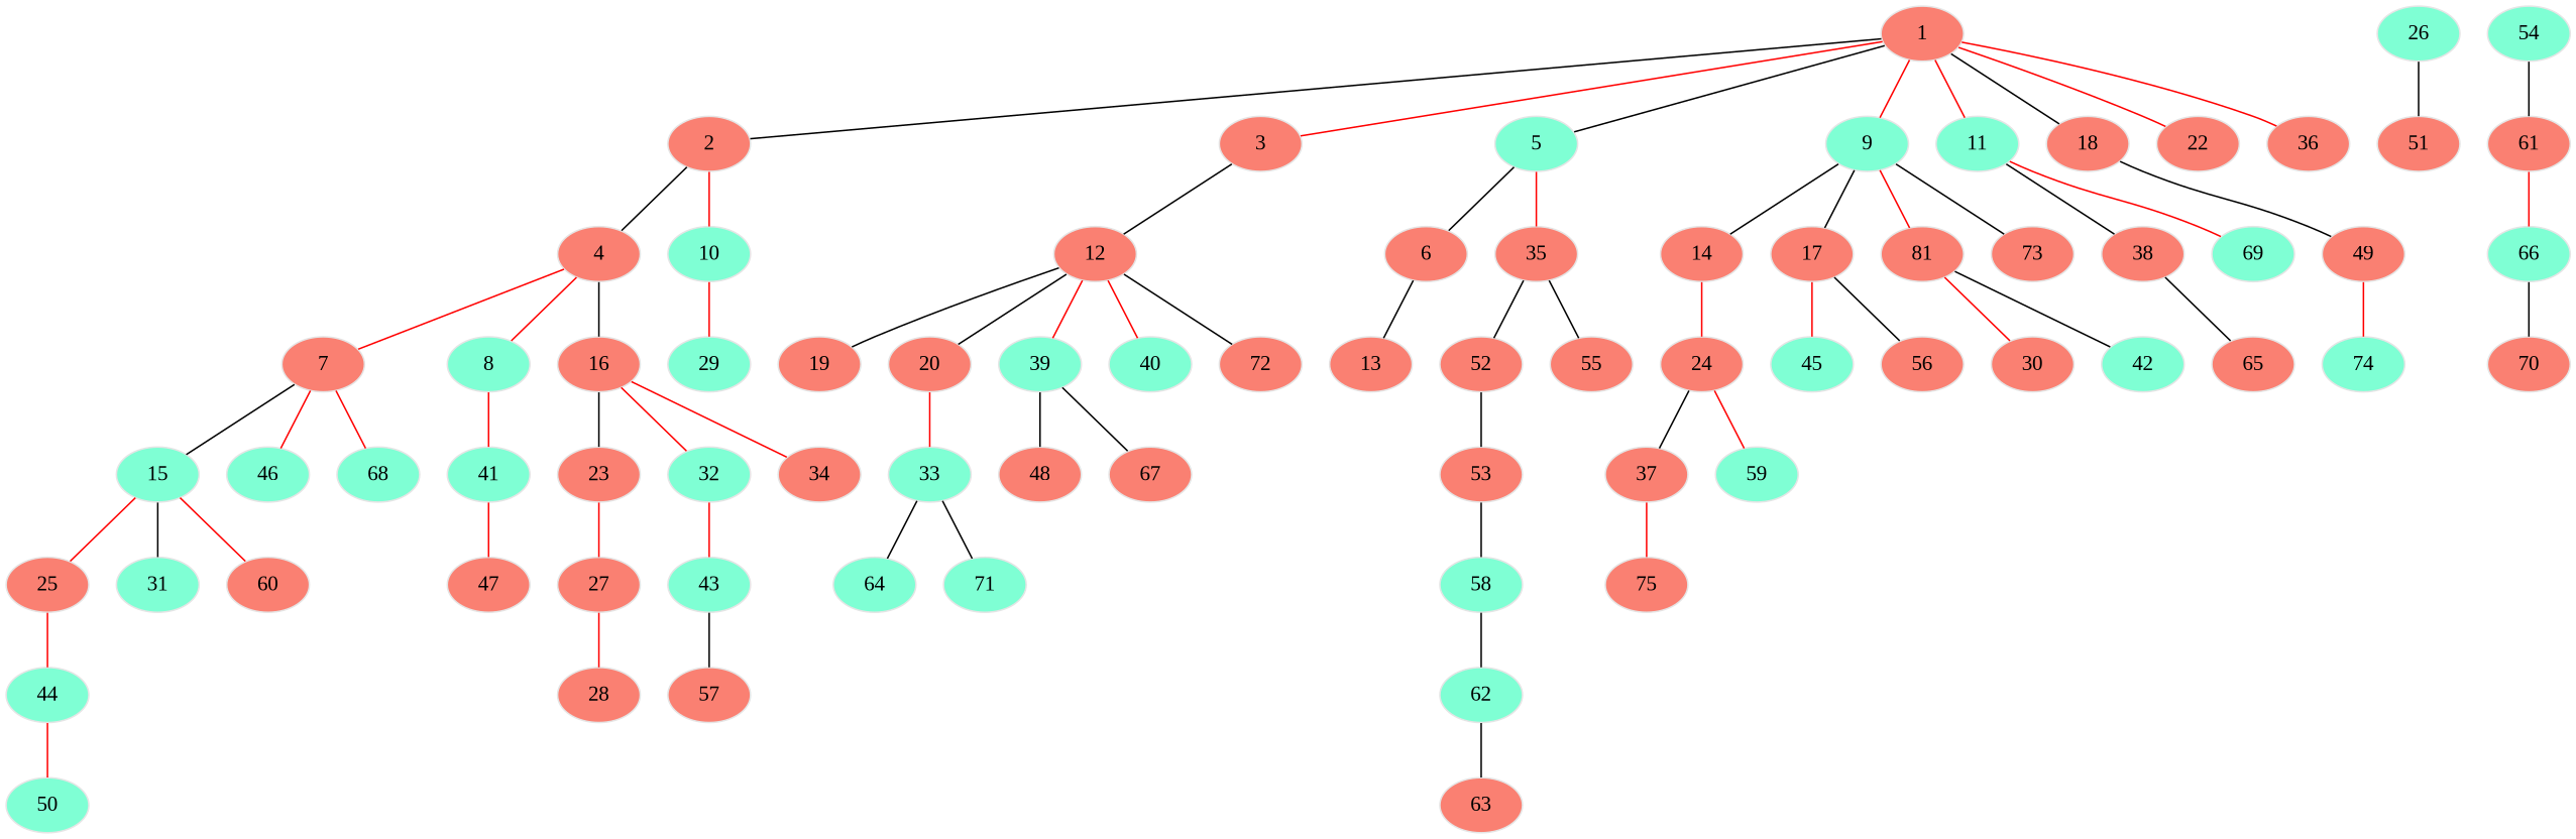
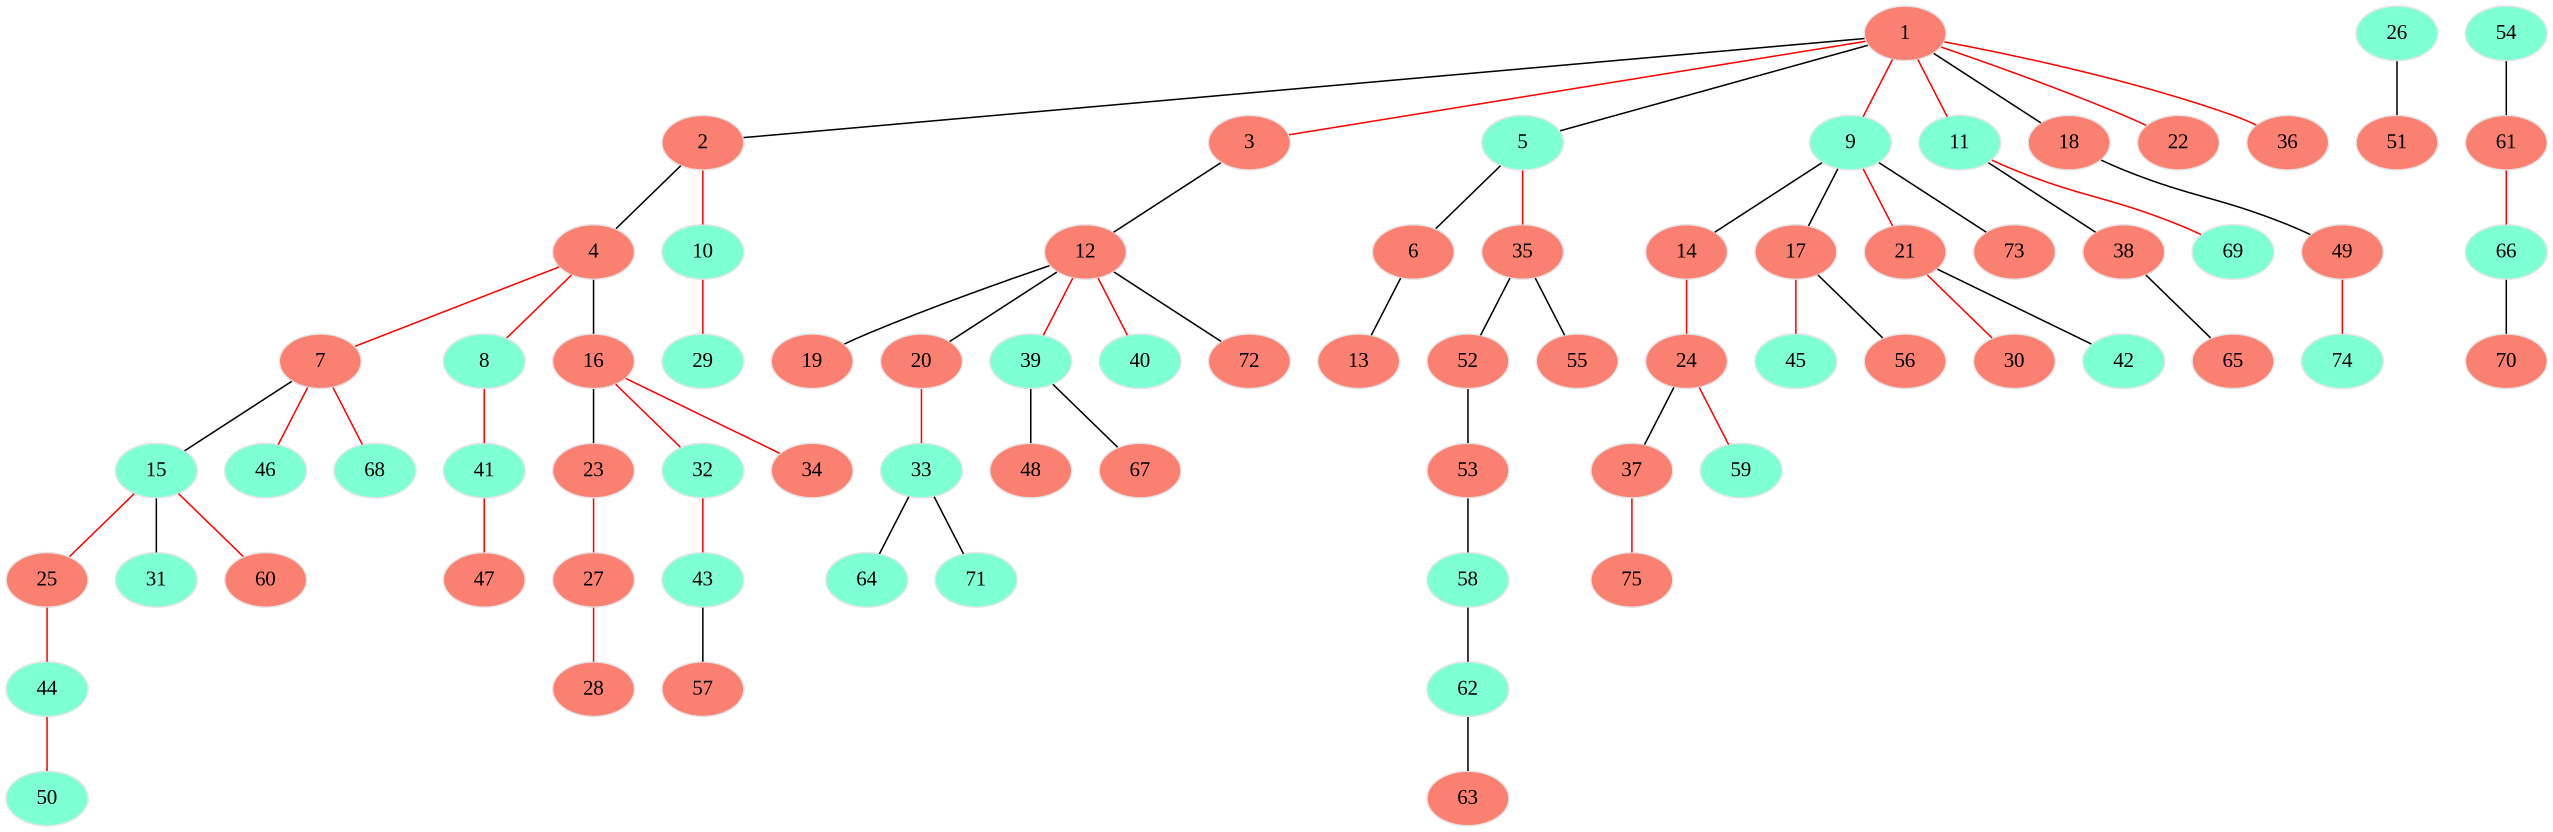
  graph {
    fontname="Liberation Serif"
    node [color=gray90 fillcolor=salmon fontname="Liberation Serif" style=filled]
    edge [color=black fontname="Liberation Serif"]
    1
    2
    3
    5 [fillcolor=aquamarine]
    9 [fillcolor=aquamarine]
    11 [fillcolor=aquamarine]
    18
    22
    36
    4
    10 [fillcolor=aquamarine]
    12
    6
    35
    14
    17
-   21 [label=81]
+   21
    73
    38
    69 [fillcolor=aquamarine]
    49
    7
    8 [fillcolor=aquamarine]
    16
    29 [fillcolor=aquamarine]
    19
    20
    39 [fillcolor=aquamarine]
    40 [fillcolor=aquamarine]
    72
    15 [fillcolor=aquamarine]
    46 [fillcolor=aquamarine]
    68 [fillcolor=aquamarine]
    41 [fillcolor=aquamarine]
    23
    32 [fillcolor=aquamarine]
    34
    13
    52
    55
    25
    31 [fillcolor=aquamarine]
    60
    47
    24
    45 [fillcolor=aquamarine]
    56
    30
    42 [fillcolor=aquamarine]
    65
    33 [fillcolor=aquamarine]
    48
    67
    37
    59 [fillcolor=aquamarine]
    44 [fillcolor=aquamarine]
    26 [fillcolor=aquamarine]
    51
    27
    43 [fillcolor=aquamarine]
    74 [fillcolor=aquamarine]
    64 [fillcolor=aquamarine]
    71 [fillcolor=aquamarine]
    54 [fillcolor=aquamarine]
    61
    28
    75
    50 [fillcolor=aquamarine]
    57
    53
    58 [fillcolor=aquamarine]
    62 [fillcolor=aquamarine]
    66 [fillcolor=aquamarine]
    63
    70
    1 -- 2
    1 -- 3 [color=red]
    1 -- 5
    1 -- 9 [color=red]
    1 -- 11 [color=red]
    1 -- 18
    1 -- 22 [color=red]
    1 -- 36 [color=red]
    2 -- 4
    2 -- 10 [color=red]
    3 -- 12
    5 -- 6
    5 -- 35 [color=red]
    9 -- 14
    9 -- 17
    9 -- 21 [color=red]
    9 -- 73
    11 -- 38
    11 -- 69 [color=red]
    18 -- 49
    4 -- 7 [color=red]
    4 -- 8 [color=red]
    4 -- 16
    10 -- 29 [color=red]
    12 -- 19
    12 -- 20
    12 -- 39 [color=red]
    12 -- 40 [color=red]
    12 -- 72
    6 -- 13
    35 -- 52
    35 -- 55
    14 -- 24 [color=red]
    17 -- 45 [color=red]
    17 -- 56
    21 -- 30 [color=red]
    21 -- 42
    38 -- 65
    49 -- 74 [color=red]
    7 -- 15
    7 -- 46 [color=red]
    7 -- 68 [color=red]
    8 -- 41 [color=red]
    16 -- 23
    16 -- 32 [color=red]
    16 -- 34 [color=red]
    20 -- 33 [color=red]
    39 -- 48
    39 -- 67
    15 -- 25 [color=red]
    15 -- 31
    15 -- 60 [color=red]
    41 -- 47 [color=red]
    23 -- 27 [color=red]
    32 -- 43 [color=red]
    52 -- 53
    25 -- 44 [color=red]
    24 -- 37
    24 -- 59 [color=red]
    33 -- 64
    33 -- 71
    37 -- 75 [color=red]
    44 -- 50 [color=red]
    26 -- 51
    27 -- 28 [color=red]
    43 -- 57
    54 -- 61
    61 -- 66 [color=red]
    53 -- 58
    58 -- 62
    62 -- 63
    66 -- 70
  }
